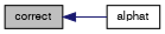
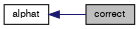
  digraph {
    rankdir=LR
    node [color=black fontname=FreeSans fontsize=10 shape=record]
    n1 [fillcolor=grey75 fontcolor=black height=0.2 label=correct style=filled width=0.4]
    n2 [height=0.2 label=alphat width=0.4]
-   n1 -> n2 [color=midnightblue dir=back fontname=FreeSans fontsize=10 labelfontname=FreeSans labelfontsize=10 style=solid]
+   n2 -> n1 [color=midnightblue dir=back fontname=FreeSans fontsize=10 labelfontname=FreeSans labelfontsize=10 style=solid]
  }
